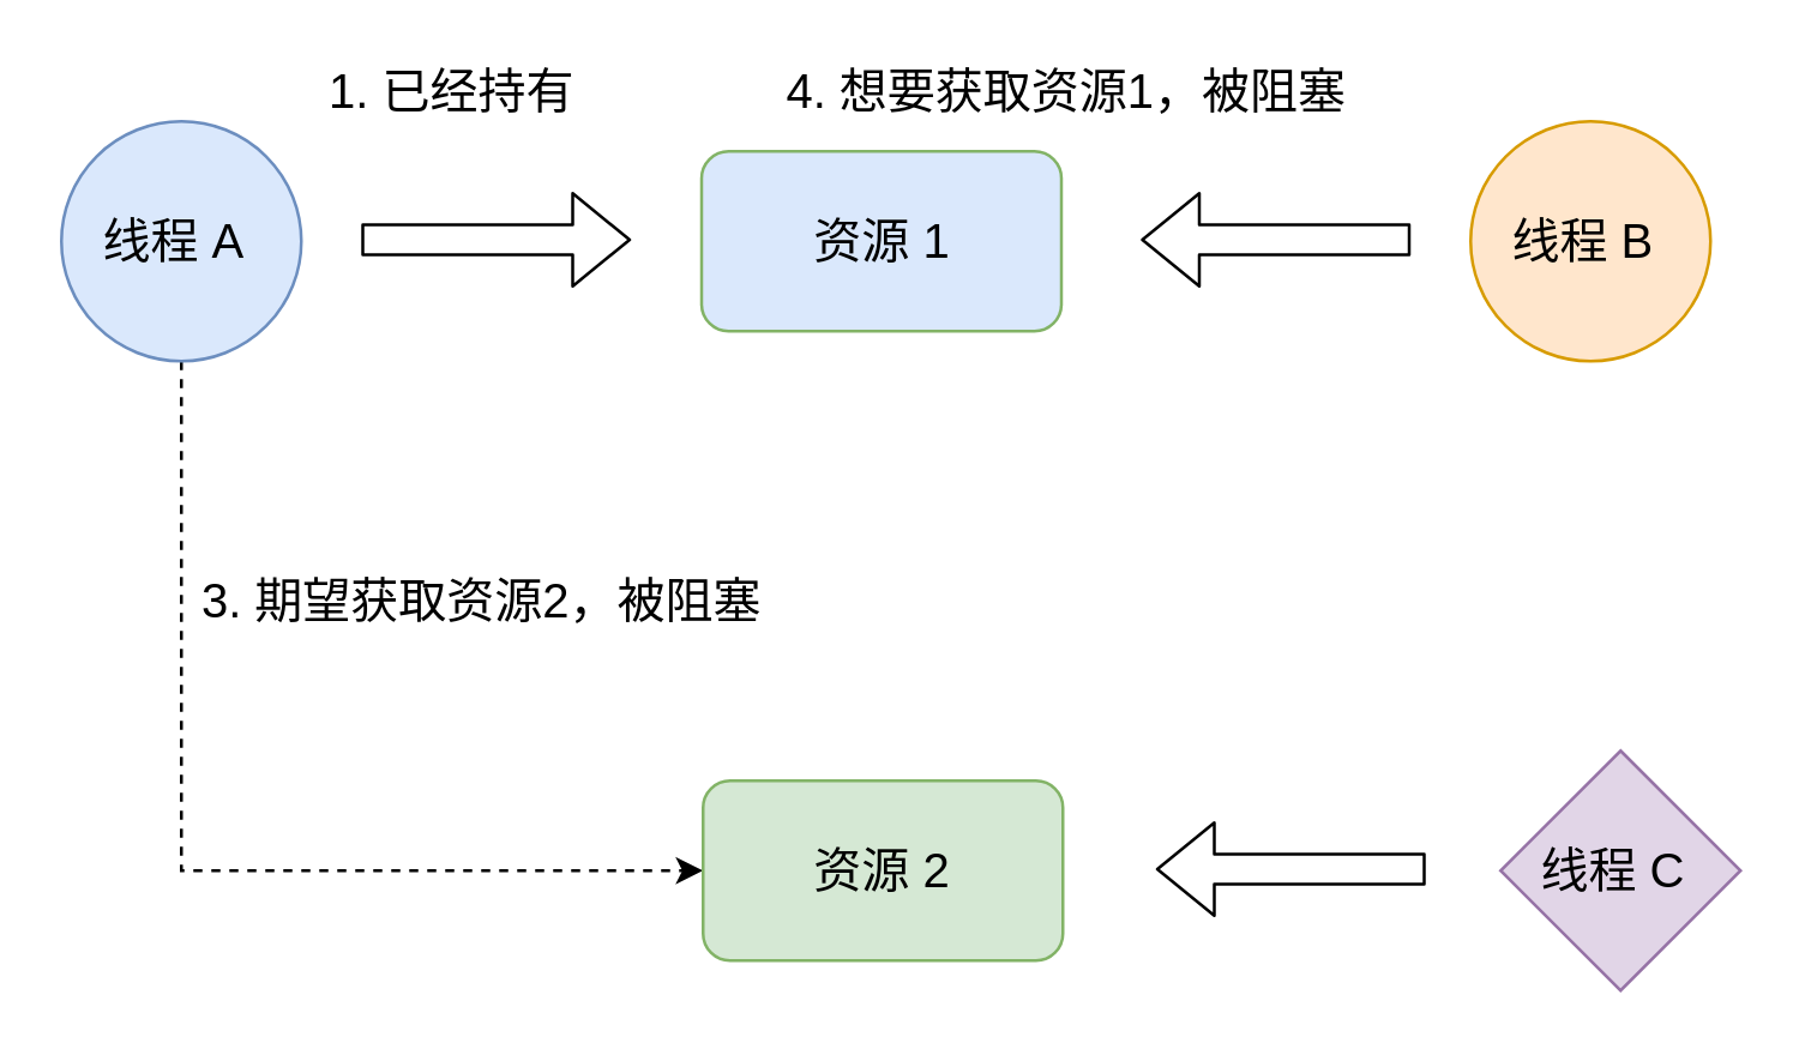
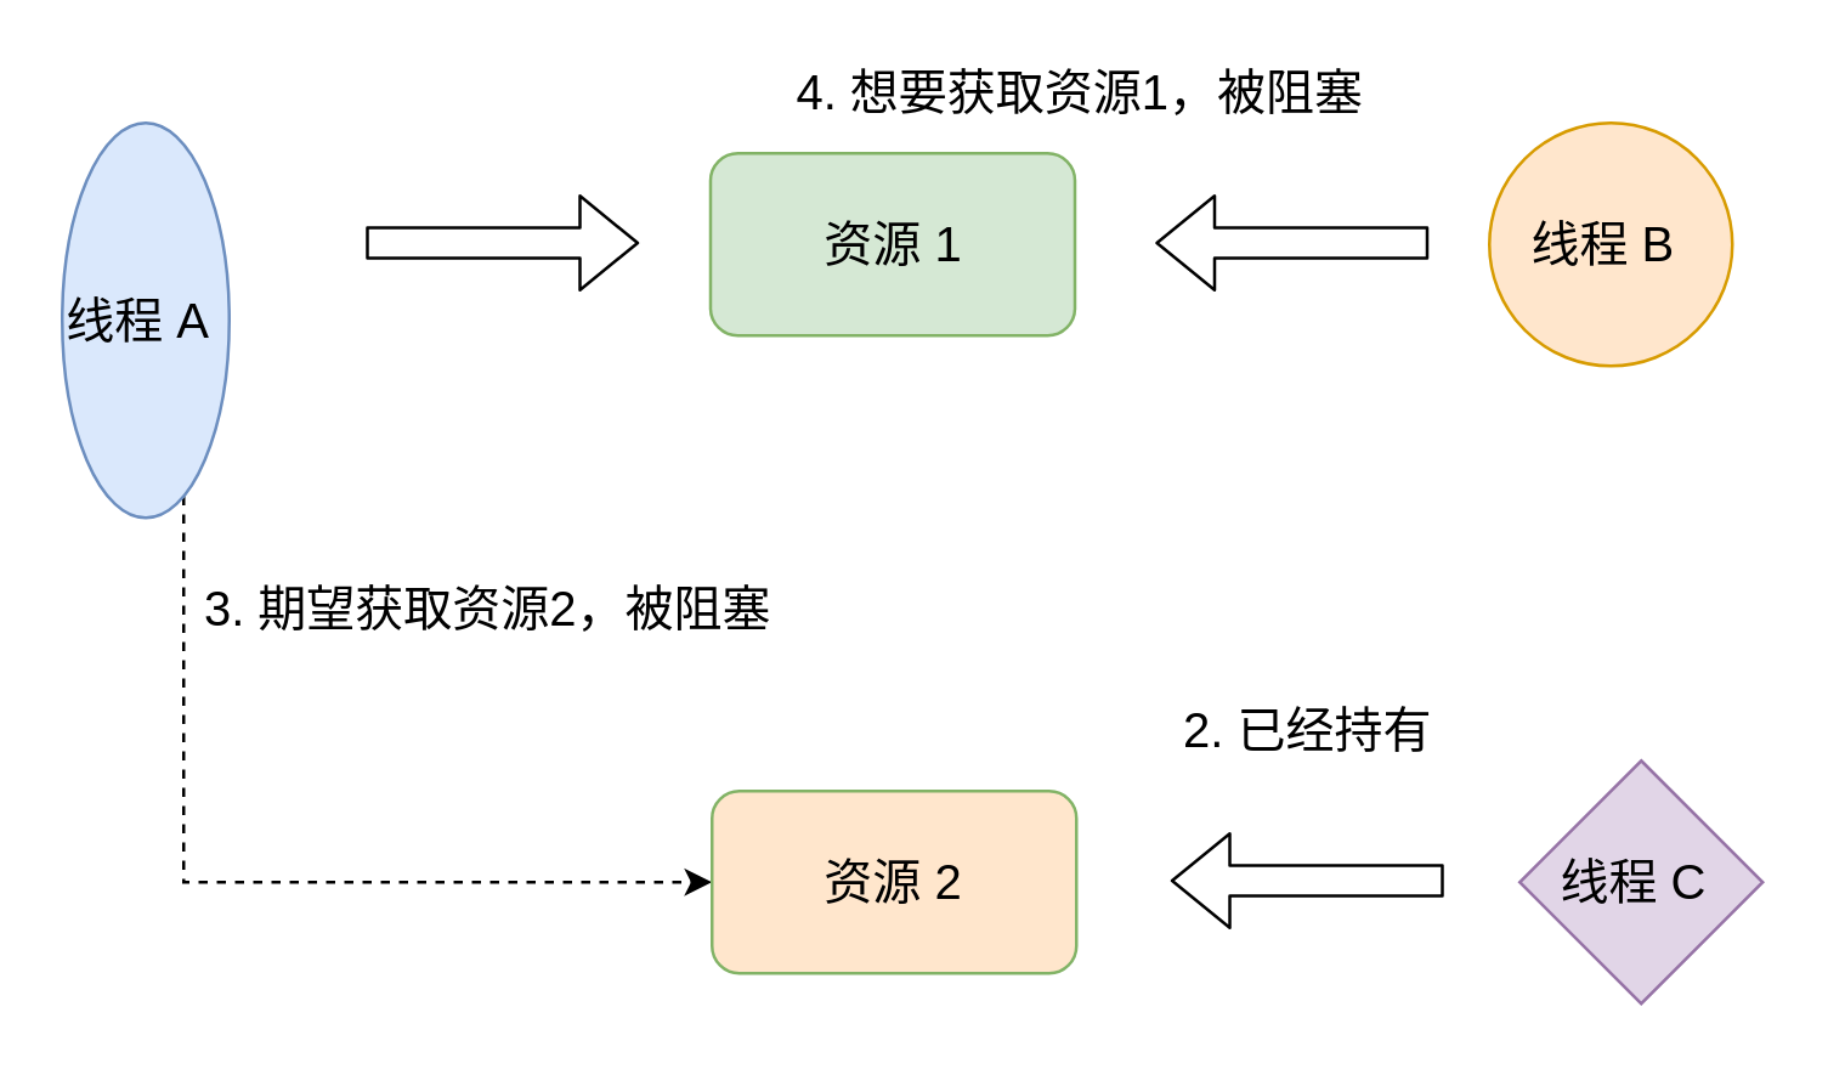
  <mxCell id="0" />
  <mxCell id="1" parent="0" />
  <mxCell id="2" style="edgeStyle=orthogonalEdgeStyle;rounded=0;orthogonalLoop=1;jettySize=auto;html=1;entryX=0;entryY=0.5;entryDx=0;entryDy=0;fontSize=16;dashed=1;" edge="1" parent="1" source="3" target="12"><mxGeometry relative="1" as="geometry"><Array as="points"><mxPoint x="60" y="290" /></Array></mxGeometry></mxCell>
- <mxCell id="3" value="线程 A&amp;nbsp;" style="ellipse;whiteSpace=wrap;html=1;aspect=fixed;fillColor=#dae8fc;strokeColor=#6c8ebf;fontSize=16;" vertex="1" parent="1"><mxGeometry x="20" y="40" width="80" height="80" as="geometry" /></mxCell>
- <mxCell id="4" value="资源 1" style="rounded=1;whiteSpace=wrap;html=1;fontSize=16;fillColor=#dae8fc;strokeColor=#82b366;" vertex="1" parent="1"><mxGeometry x="233.5" y="50" width="120" height="60" as="geometry" /></mxCell>
+ <mxCell id="3" value="线程 A&amp;nbsp;" style="ellipse;whiteSpace=wrap;html=1;aspect=fixed;fillColor=#dae8fc;strokeColor=#6c8ebf;fontSize=16;" vertex="1" parent="1"><mxGeometry x="20" y="40" width="55" height="130" as="geometry" /></mxCell>
+ <mxCell id="4" value="资源 1" style="rounded=1;whiteSpace=wrap;html=1;fontSize=16;fillColor=#d5e8d4;strokeColor=#82b366;" vertex="1" parent="1"><mxGeometry x="233.5" y="50" width="120" height="60" as="geometry" /></mxCell>
  <mxCell id="5" value="线程 B&amp;nbsp;" style="ellipse;whiteSpace=wrap;html=1;aspect=fixed;fillColor=#ffe6cc;strokeColor=#d79b00;fontSize=16;" vertex="1" parent="1"><mxGeometry x="490" y="40" width="80" height="80" as="geometry" /></mxCell>
  <mxCell id="6" value="" style="shape=flexArrow;endArrow=classic;html=1;fontSize=16;" edge="1" parent="1"><mxGeometry width="50" height="50" relative="1" as="geometry"><mxPoint x="120" y="79.5" as="sourcePoint" /><mxPoint x="210" y="79.5" as="targetPoint" /></mxGeometry></mxCell>
  <mxCell id="7" value="" style="shape=flexArrow;endArrow=classic;html=1;fontSize=16;" edge="1" parent="1"><mxGeometry width="50" height="50" relative="1" as="geometry"><mxPoint x="470" y="79.5" as="sourcePoint" /><mxPoint x="380" y="79.5" as="targetPoint" /></mxGeometry></mxCell>
- <mxCell id="8" value="1. 已经持有" style="text;html=1;align=center;verticalAlign=middle;resizable=0;points=[];autosize=1;fontSize=16;" vertex="1" parent="1"><mxGeometry x="100" y="20" width="100" height="20" as="geometry" /></mxCell>
  <mxCell id="9" value="4. 想要获取资源1，被阻塞" style="text;html=1;align=center;verticalAlign=middle;resizable=0;points=[];autosize=1;fontSize=16;" vertex="1" parent="1"><mxGeometry x="255" y="20" width="200" height="20" as="geometry" /></mxCell>
  <mxCell id="10" value="3. 期望获取资源2，被阻塞" style="text;html=1;align=center;verticalAlign=middle;resizable=0;points=[];autosize=1;fontSize=16;" vertex="1" parent="1"><mxGeometry x="60" y="190" width="200" height="20" as="geometry" /></mxCell>
- <mxCell id="12" value="资源 2" style="rounded=1;whiteSpace=wrap;html=1;fontSize=16;fillColor=#d5e8d4;strokeColor=#82b366;" vertex="1" parent="1"><mxGeometry x="234" y="260" width="120" height="60" as="geometry" /></mxCell>
+ <mxCell id="11" value="2. 已经持有" style="text;html=1;align=center;verticalAlign=middle;resizable=0;points=[];autosize=1;fontSize=16;" vertex="1" parent="1"><mxGeometry x="380" y="230" width="100" height="20" as="geometry" /></mxCell>
+ <mxCell id="12" value="资源 2" style="rounded=1;whiteSpace=wrap;html=1;fontSize=16;fillColor=#ffe6cc;strokeColor=#82b366;" vertex="1" parent="1"><mxGeometry x="234" y="260" width="120" height="60" as="geometry" /></mxCell>
  <mxCell id="13" value="线程 C&amp;nbsp;" style="rhombus;whiteSpace=wrap;html=1;aspect=fixed;fillColor=#e1d5e7;strokeColor=#9673a6;fontSize=16;" vertex="1" parent="1"><mxGeometry x="500" y="250" width="80" height="80" as="geometry" /></mxCell>
  <mxCell id="14" value="" style="shape=flexArrow;endArrow=classic;html=1;fontSize=16;" edge="1" parent="1"><mxGeometry width="50" height="50" relative="1" as="geometry"><mxPoint x="475" y="289.5" as="sourcePoint" /><mxPoint x="385" y="289.5" as="targetPoint" /></mxGeometry></mxCell>
